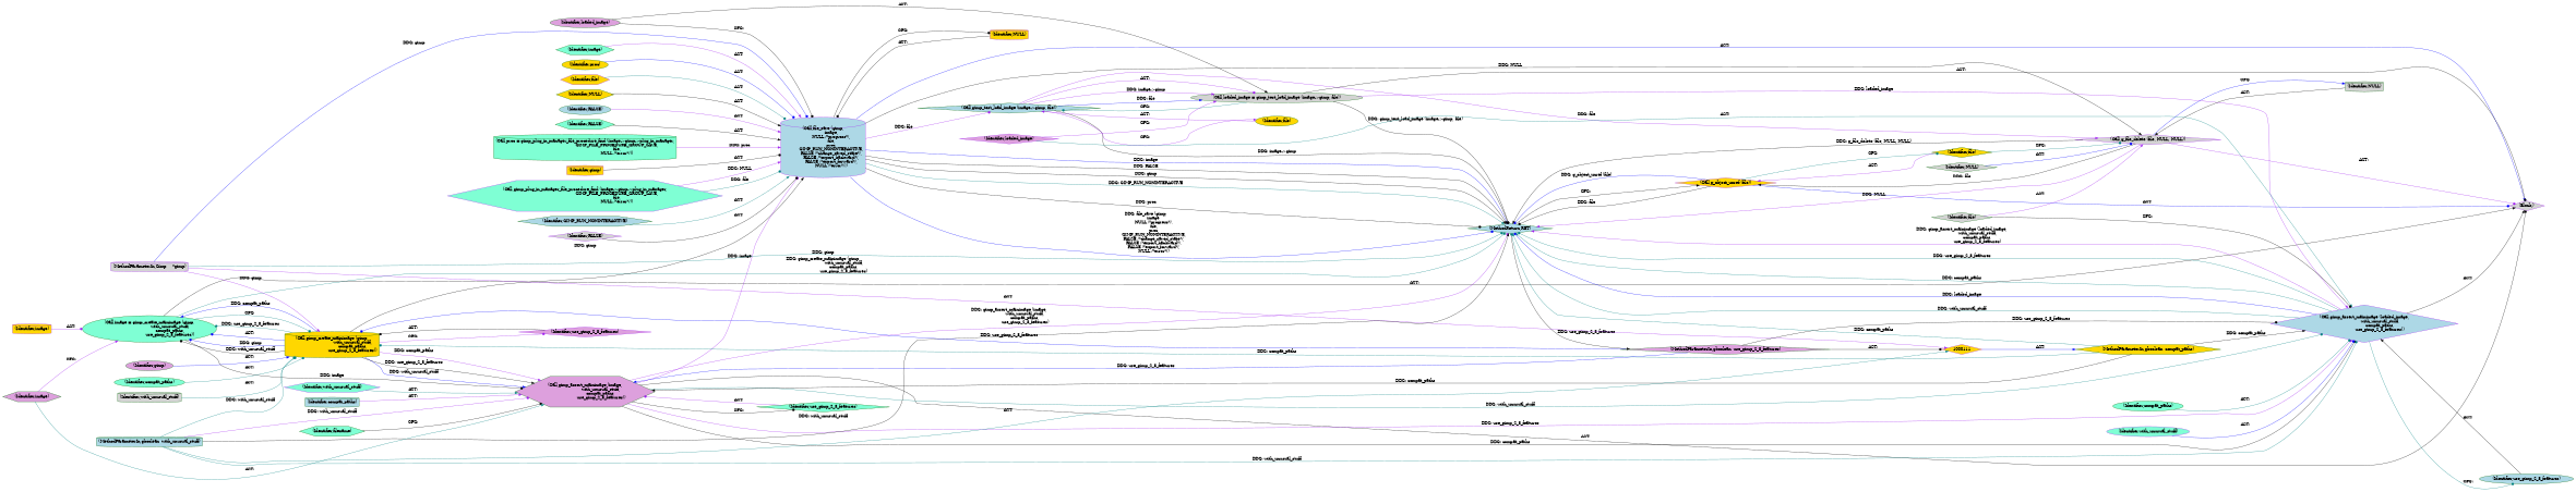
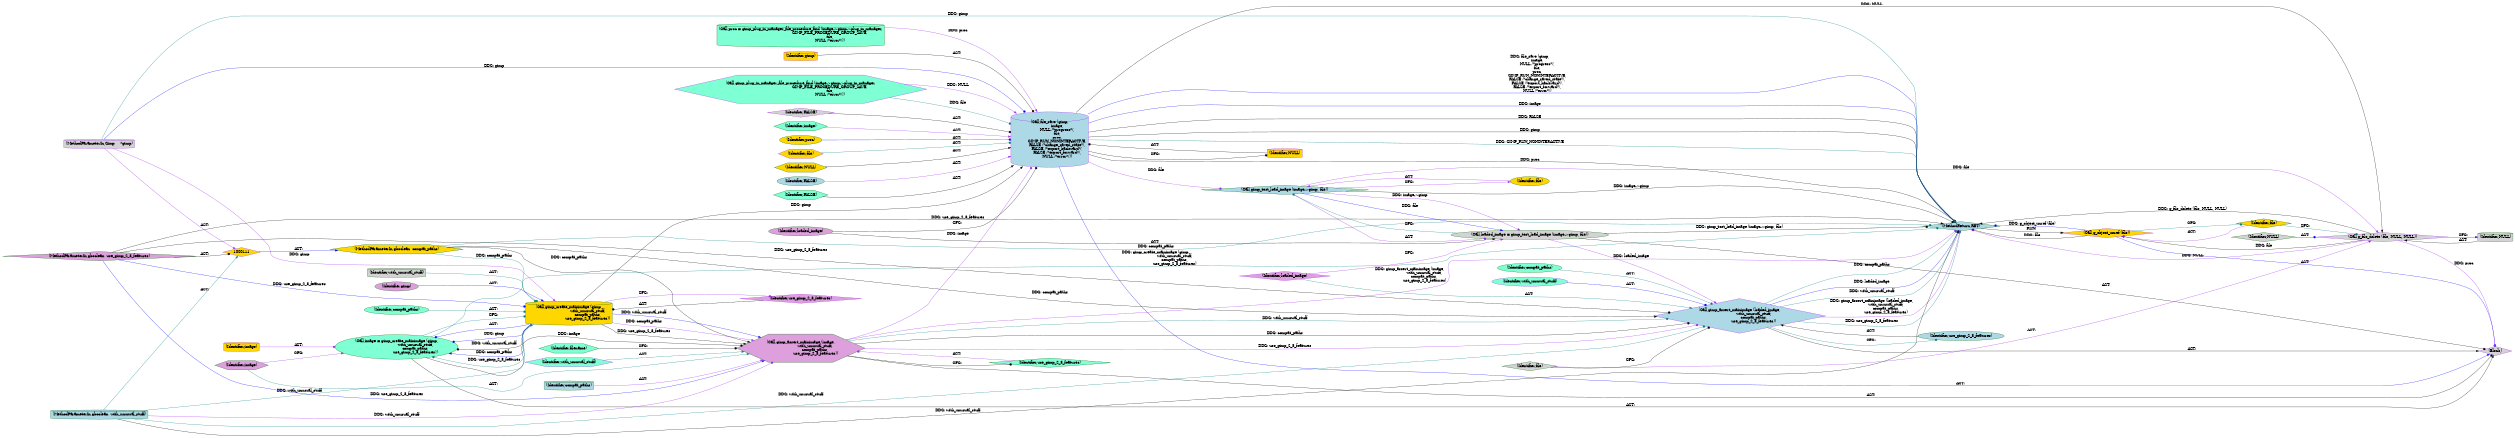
  digraph {
    rankdir=LR
    node [color=darkgreen fillcolor=gold shape=diamond style=filled]
    edge [arrowhead=dot color=black]
    n1 [fillcolor=aquamarine label="(Call,image = gimp_create_mainimage (gimp,\n                                 with_unusual_stuff,\n                                 compat_paths,\n                                 use_gimp_2_8_features))" shape=ellipse]
    n2 [label="(Call,gimp_create_mainimage (gimp,\n                                 with_unusual_stuff,\n                                 compat_paths,\n                                 use_gimp_2_8_features))" shape=cylinder]
    n3 [fillcolor=plum label="(Call,gimp_assert_mainimage (image,\n                         with_unusual_stuff,\n                         compat_paths,\n                          use_gimp_2_8_features))" shape=hexagon]
    n4 [fillcolor=lightblue label="(MethodReturn,RET)"]
    n5 [color=purple fillcolor=lightgrey label="(Block,)"]
    n6 [color=purple fillcolor=lightblue label="(Call,file_save (gimp,\n             image,\n             NULL /*progress*/,\n             file,\n             proc,\n             GIMP_RUN_NONINTERACTIVE,\n             FALSE /*change_saved_state*/,\n             FALSE /*export_backward*/,\n             FALSE /*export_forward*/,\n             NULL /*error*/))" shape=cylinder]
    n7 [color=purple fillcolor=plum label="(Identifier,use_gimp_2_8_features)"]
    n8 [color=purple fillcolor=lightblue label="(Call,gimp_assert_mainimage (loaded_image,\n                         with_unusual_stuff,\n                         compat_paths,\n                         use_gimp_2_8_features))"]
    n9 [fillcolor=aquamarine label="(Identifier,use_gimp_2_8_features)"]
    n10 [color=purple label="(Call,g_object_unref (file))"]
    n11 [fillcolor=lightblue label="(Call,gimp_test_load_image (image->gimp, file))"]
    n12 [color=purple fillcolor=lightgrey label="(Call,g_file_delete (file, NULL, NULL))"]
    n13 [color=purple label="(Identifier,NULL)" shape=cylinder]
    n14 [color=purple fillcolor=lightgrey label="(MethodParameterIn,Gimp     *gimp)" shape=cylinder]
    1000111 [color=purple]
    n16 [label="(MethodParameterIn,gboolean  compat_paths)" shape=hexagon]
    n17 [fillcolor=lightblue label="(MethodParameterIn,gboolean  with_unusual_stuff)" shape=cylinder]
    n18 [fillcolor=lightblue label="(Identifier,use_gimp_2_8_features)" shape=ellipse]
    n19 [fillcolor=plum label="(MethodParameterIn,gboolean  use_gimp_2_8_features)"]
    n20 [fillcolor=lightgrey label="(Call,loaded_image = gimp_test_load_image (image->gimp, file))" shape=ellipse]
    n21 [label="(Identifier,file)" shape=ellipse]
    n22 [fillcolor=lightgrey label="(Identifier,NULL)" shape=cylinder]
    n23 [label="(Identifier,file)"]
    n24 [fillcolor=aquamarine label="(Identifier,filename)" shape=hexagon]
    n25 [color=purple fillcolor=aquamarine label="(Call,gimp_plug_in_manager_file_procedure_find (image->gimp->plug_in_manager,\n                                                   GIMP_FILE_PROCEDURE_GROUP_SAVE,\n                                                   file,\n                                                   NULL /*error*/))" shape=hexagon]
    n26 [color=purple fillcolor=plum label="(Identifier,loaded_image)"]
    n27 [fillcolor=lightgrey label="(Identifier,NULL)"]
-   n28 [fillcolor=lightblue label="(Identifier,GIMP_RUN_NONINTERACTIVE)" shape=hexagon]
    n29 [fillcolor=plum label="(Identifier,loaded_image)" shape=ellipse]
    n30 [color=purple fillcolor=lightgrey label="(Identifier,FALSE)"]
    n31 [fillcolor=aquamarine label="(Identifier,image)" shape=hexagon]
    n32 [label="(Identifier,proc)" shape=ellipse]
    n33 [fillcolor=aquamarine label="(Identifier,compat_paths)" shape=ellipse]
    n34 [fillcolor=lightgrey label="(Identifier,file)"]
    n35 [color=purple label="(Identifier,file)" shape=hexagon]
    n36 [fillcolor=plum label="(Identifier,gimp)" shape=ellipse]
    n37 [color=purple fillcolor=aquamarine label="(Identifier,with_unusual_stuff)" shape=ellipse]
    n38 [color=purple fillcolor=aquamarine label="(Identifier,with_unusual_stuff)" shape=hexagon]
    n39 [label="(Identifier,NULL)" shape=hexagon]
    n40 [fillcolor=lightblue label="(Identifier,FALSE)" shape=ellipse]
    n41 [fillcolor=aquamarine label="(Identifier,compat_paths)" shape=ellipse]
    n42 [fillcolor=lightblue label="(Identifier,compat_paths)" shape=cylinder]
    n43 [fillcolor=aquamarine label="(Identifier,FALSE)" shape=hexagon]
    n44 [fillcolor=aquamarine label="(Call,proc = gimp_plug_in_manager_file_procedure_find (image->gimp->plug_in_manager,\n                                                   GIMP_FILE_PROCEDURE_GROUP_SAVE,\n                                                   file,\n                                                   NULL /*error*/))" shape=cylinder]
    n45 [color=purple label="(Identifier,image)" shape=cylinder]
    n46 [color=purple label="(Identifier,gimp)" shape=cylinder]
    n47 [fillcolor=plum label="(Identifier,image)" shape=hexagon]
    n48 [fillcolor=lightgrey label="(Identifier,with_unusual_stuff)" shape=cylinder]
    n1 -> n2 [color=teal label="CFG: "]
    n1 -> n3 [label="DDG: image"]
    n1 -> n4 [color=teal label="DDG: gimp_create_mainimage (gimp,\n                                 with_unusual_stuff,\n                                 compat_paths,\n                                 use_gimp_2_8_features)"]
    n1 -> n5 [arrowhead=normal label="AST: "]
    n2 -> n1 [color=blue label="AST: "]
    n2 -> n1 [color=blue label="DDG: gimp"]
    n2 -> n1 [label="DDG: with_unusual_stuff"]
    n2 -> n1 [arrowhead=normal color=blue label="DDG: compat_paths"]
    n2 -> n1 [color=teal label="DDG: use_gimp_2_8_features"]
    n2 -> n3 [arrowhead=normal color=blue label="DDG: with_unusual_stuff"]
    n2 -> n3 [arrowhead=normal color=purple label="DDG: compat_paths"]
    n2 -> n3 [arrowhead=normal label="DDG: use_gimp_2_8_features"]
    n2 -> n6 [arrowhead=normal label="DDG: gimp"]
    n2 -> n7 [color=purple label="CFG: "]
    n3 -> n4 [color=purple label="DDG: gimp_assert_mainimage (image,\n                         with_unusual_stuff,\n                         compat_paths,\n                          use_gimp_2_8_features)"]
    n3 -> n5 [label="AST: "]
    n3 -> n6 [color=purple label="DDG: image"]
    n3 -> n8 [color=teal label="DDG: with_unusual_stuff"]
    n3 -> n8 [label="DDG: compat_paths"]
    n3 -> n8 [color=purple label="DDG: use_gimp_2_8_features"]
    n3 -> n9 [label="CFG: "]
-   n4 -> n10 [arrowhead=normal label="CFG: "]
+   n4 -> n10 [arrowhead=normal label="RUN: "]
    n6 -> n4 [color=blue label="DDG: file_save (gimp,\n             image,\n             NULL /*progress*/,\n             file,\n             proc,\n             GIMP_RUN_NONINTERACTIVE,\n             FALSE /*change_saved_state*/,\n             FALSE /*export_backward*/,\n             FALSE /*export_forward*/,\n             NULL /*error*/)"]
    n6 -> n4 [color=blue label="DDG: image"]
    n6 -> n4 [arrowhead=normal label="DDG: FALSE"]
    n6 -> n4 [arrowhead=normal label="DDG: gimp"]
    n6 -> n4 [arrowhead=normal color=teal label="DDG: GIMP_RUN_NONINTERACTIVE"]
    n6 -> n4 [label="DDG: proc"]
    n6 -> n5 [arrowhead=normal color=blue label="AST: "]
    n6 -> n11 [color=purple label="DDG: file"]
    n6 -> n12 [arrowhead=normal label="DDG: NULL"]
    n6 -> n13 [label="CFG: "]
    n7 -> n2 [label="AST: "]
    n8 -> n4 [color=teal label="DDG: use_gimp_2_8_features"]
    n8 -> n4 [arrowhead=normal color=teal label="DDG: compat_paths"]
    n8 -> n4 [color=blue label="DDG: loaded_image"]
    n8 -> n4 [arrowhead=normal color=teal label="DDG: with_unusual_stuff"]
    n8 -> n4 [arrowhead=normal color=purple label="DDG: gimp_assert_mainimage (loaded_image,\n                         with_unusual_stuff,\n                         compat_paths,\n                         use_gimp_2_8_features)"]
    n8 -> n5 [arrowhead=normal label="AST: "]
    n8 -> n18 [color=teal label="CFG: "]
    n9 -> n3 [color=purple label="AST: "]
    n10 -> n4 [label="DDG: file"]
    n10 -> n4 [color=blue label="DDG: g_object_unref (file)"]
    n10 -> n5 [color=blue label="AST: "]
    n10 -> n23 [color=teal label="CFG: "]
    n11 -> n4 [label="DDG: image->gimp"]
    n11 -> n12 [arrowhead=normal color=purple label="DDG: file"]
    n11 -> n20 [color=purple label="AST: "]
    n11 -> n20 [arrowhead=normal color=purple label="DDG: image->gimp"]
    n11 -> n20 [arrowhead=normal color=blue label="DDG: file"]
    n11 -> n21 [arrowhead=normal color=purple label="CFG: "]
    n12 -> n4 [arrowhead=normal color=purple label="DDG: NULL"]
    n12 -> n4 [arrowhead=normal label="DDG: g_file_delete (file, NULL, NULL)"]
-   n12 -> n5 [color=purple label="AST: "]
+   n12 -> n5 [color=purple label="DDG: proc"]
    n12 -> n10 [arrowhead=normal label="DDG: file"]
    n12 -> n22 [arrowhead=normal color=blue label="CFG: "]
    n13 -> n6 [label="AST: "]
    n14 -> n2 [arrowhead=normal color=purple label="DDG: gimp"]
    n14 -> n4 [color=teal label="DDG: gimp"]
    n14 -> n6 [color=blue label="DDG: gimp"]
    n14 -> 1000111 [arrowhead=normal color=purple label="AST: "]
    1000111 -> n16 [arrowhead=normal color=blue label="AST: "]
    n16 -> n2 [color=teal label="DDG: compat_paths"]
    n16 -> n3 [arrowhead=normal label="DDG: compat_paths"]
    n16 -> n4 [color=teal label="DDG: compat_paths"]
    n16 -> n8 [arrowhead=normal label="DDG: compat_paths"]
    n17 -> n2 [color=teal label="DDG: with_unusual_stuff"]
    n17 -> n3 [color=purple label="DDG: with_unusual_stuff"]
    n17 -> n4 [arrowhead=normal label="DDG: with_unusual_stuff"]
    n17 -> n8 [color=teal label="DDG: with_unusual_stuff"]
    n17 -> 1000111 [arrowhead=normal color=teal label="AST: "]
    n18 -> n8 [arrowhead=normal label="AST: "]
    n19 -> n2 [color=blue label="DDG: use_gimp_2_8_features"]
    n19 -> n3 [arrowhead=normal color=blue label="DDG: use_gimp_2_8_features"]
-   n4 -> n19 [arrowhead=normal label="DDG: use_gimp_2_8_features"]
+   n19 -> n4 [arrowhead=normal label="DDG: use_gimp_2_8_features"]
    n19 -> n8 [label="DDG: use_gimp_2_8_features"]
    n19 -> 1000111 [label="AST: "]
    n20 -> n4 [label="DDG: gimp_test_load_image (image->gimp, file)"]
    n20 -> n5 [label="AST: "]
    n20 -> n8 [arrowhead=normal color=purple label="DDG: loaded_image"]
    n20 -> n11 [color=teal label="CFG: "]
    n21 -> n11 [arrowhead=normal color=purple label="AST: "]
    n22 -> n12 [arrowhead=normal label="AST: "]
    n23 -> n10 [arrowhead=normal color=purple label="AST: "]
    n23 -> n12 [color=teal label="CFG: "]
    n24 -> n3 [label="CFG: "]
    n25 -> n6 [arrowhead=normal color=purple label="DDG: NULL"]
    n25 -> n6 [color=teal label="DDG: file"]
    n26 -> n8 [arrowhead=normal color=teal label="AST: "]
    n26 -> n20 [arrowhead=normal color=purple label="CFG: "]
    n27 -> n12 [color=blue label="AST: "]
-   n28 -> n6 [arrowhead=normal color=teal label="AST: "]
    n29 -> n6 [label="CFG: "]
    n29 -> n20 [arrowhead=normal label="AST: "]
    n30 -> n6 [label="AST: "]
    n31 -> n6 [arrowhead=normal color=purple label="AST: "]
    n32 -> n6 [color=blue label="AST: "]
    n33 -> n8 [color=teal label="AST: "]
    n34 -> n8 [label="CFG: "]
    n34 -> n12 [arrowhead=normal color=purple label="AST: "]
    n35 -> n6 [color=teal label="AST: "]
    n36 -> n2 [arrowhead=normal color=blue label="AST: "]
    n37 -> n8 [color=blue label="AST: "]
    n38 -> n3 [arrowhead=normal color=teal label="AST: "]
    n39 -> n6 [arrowhead=normal label="AST: "]
    n40 -> n6 [arrowhead=normal color=purple label="AST: "]
    n41 -> n2 [color=teal label="AST: "]
    n42 -> n3 [arrowhead=normal color=purple label="AST: "]
    n43 -> n6 [arrowhead=normal label="AST: "]
    n44 -> n6 [arrowhead=normal color=purple label="DDG: proc"]
    n45 -> n1 [color=purple label="AST: "]
    n46 -> n6 [label="AST: "]
    n47 -> n1 [arrowhead=normal color=purple label="CFG: "]
    n47 -> n3 [arrowhead=normal color=teal label="AST: "]
    n48 -> n2 [color=teal label="AST: "]
  }
